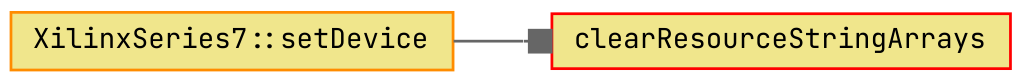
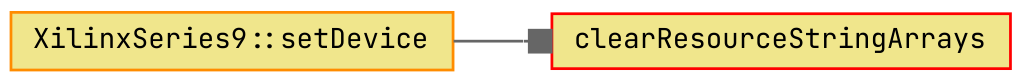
  digraph {
    rankdir=LR
    fontname="JetBrains Mono"
    node [fillcolor=khaki fontname="JetBrains Mono" fontsize=10 shape=record style=filled]
-   n1 [color=darkorange fontcolor=black height=0.2 label="XilinxSeries7::setDevice" width=0.4]
+   n1 [color=darkorange fontcolor=black height=0.2 label="XilinxSeries9::setDevice" width=0.4]
    n2 [color=red height=0.2 label=clearResourceStringArrays width=0.4]
    n1 -> n2 [color=gray40 fontname="JetBrains Mono" fontsize=10 labelfontname=Helvetica labelfontsize=10 style=solid arrowhead=box]
  }
